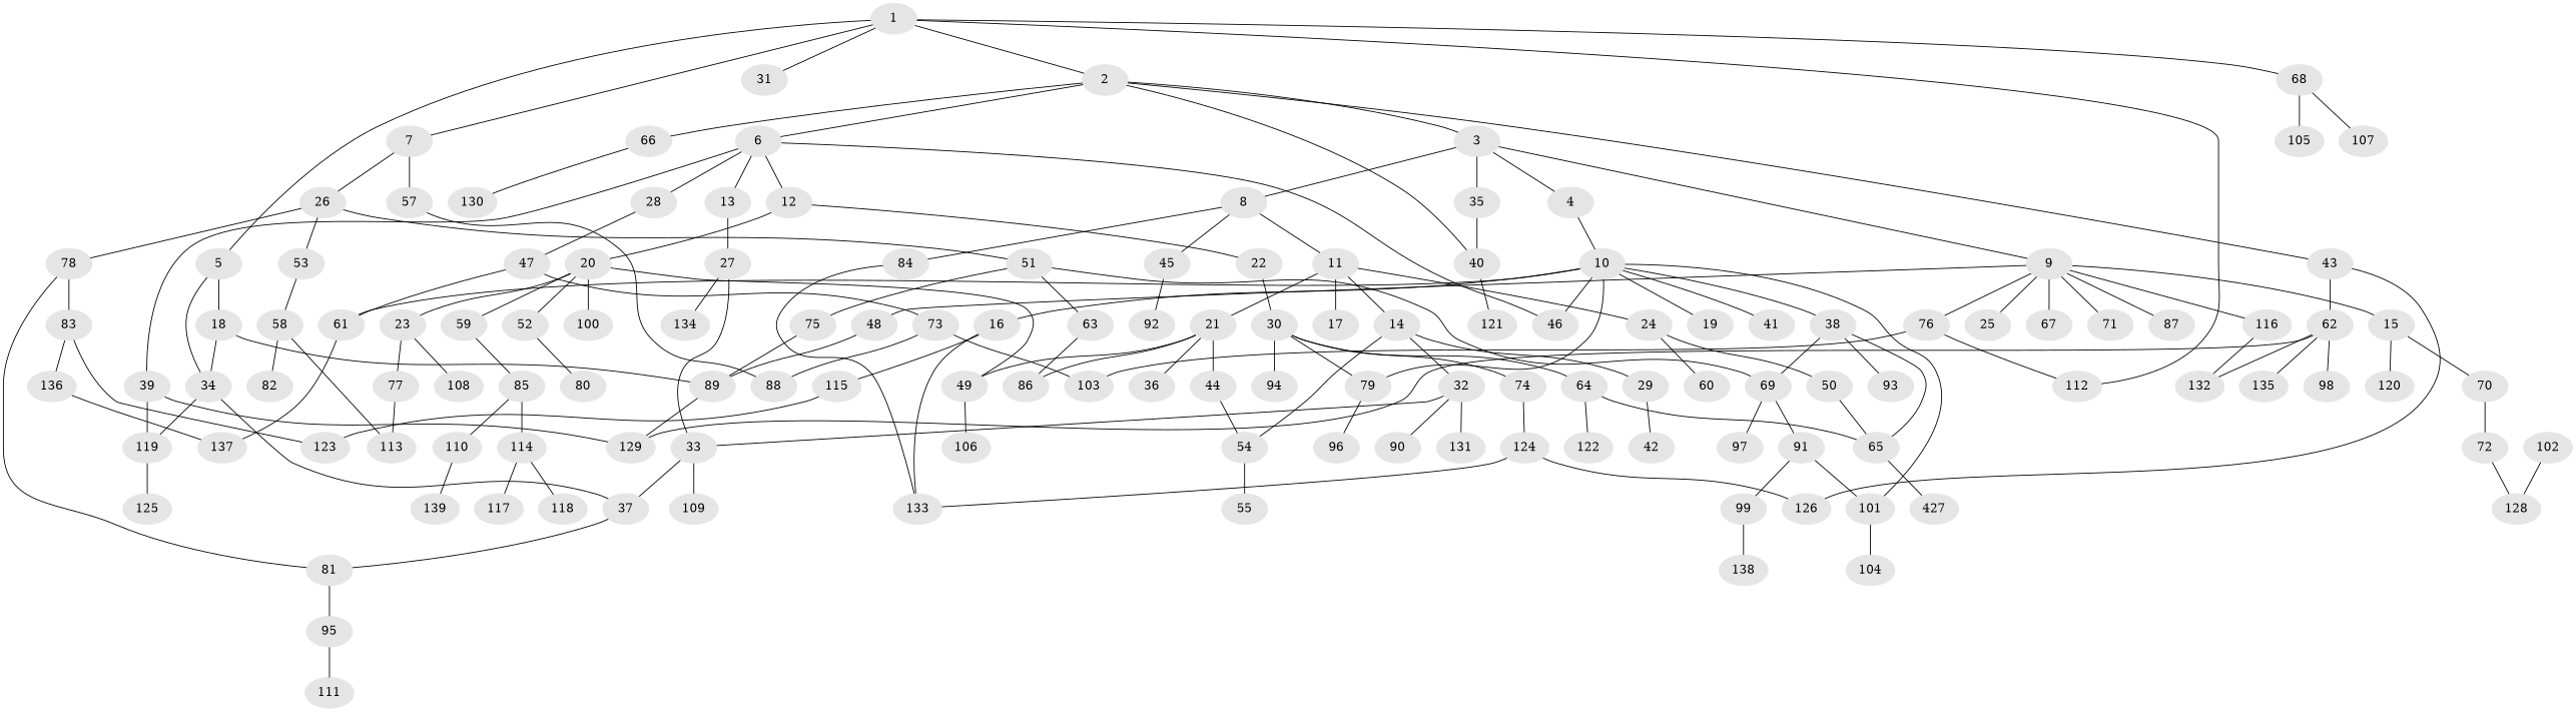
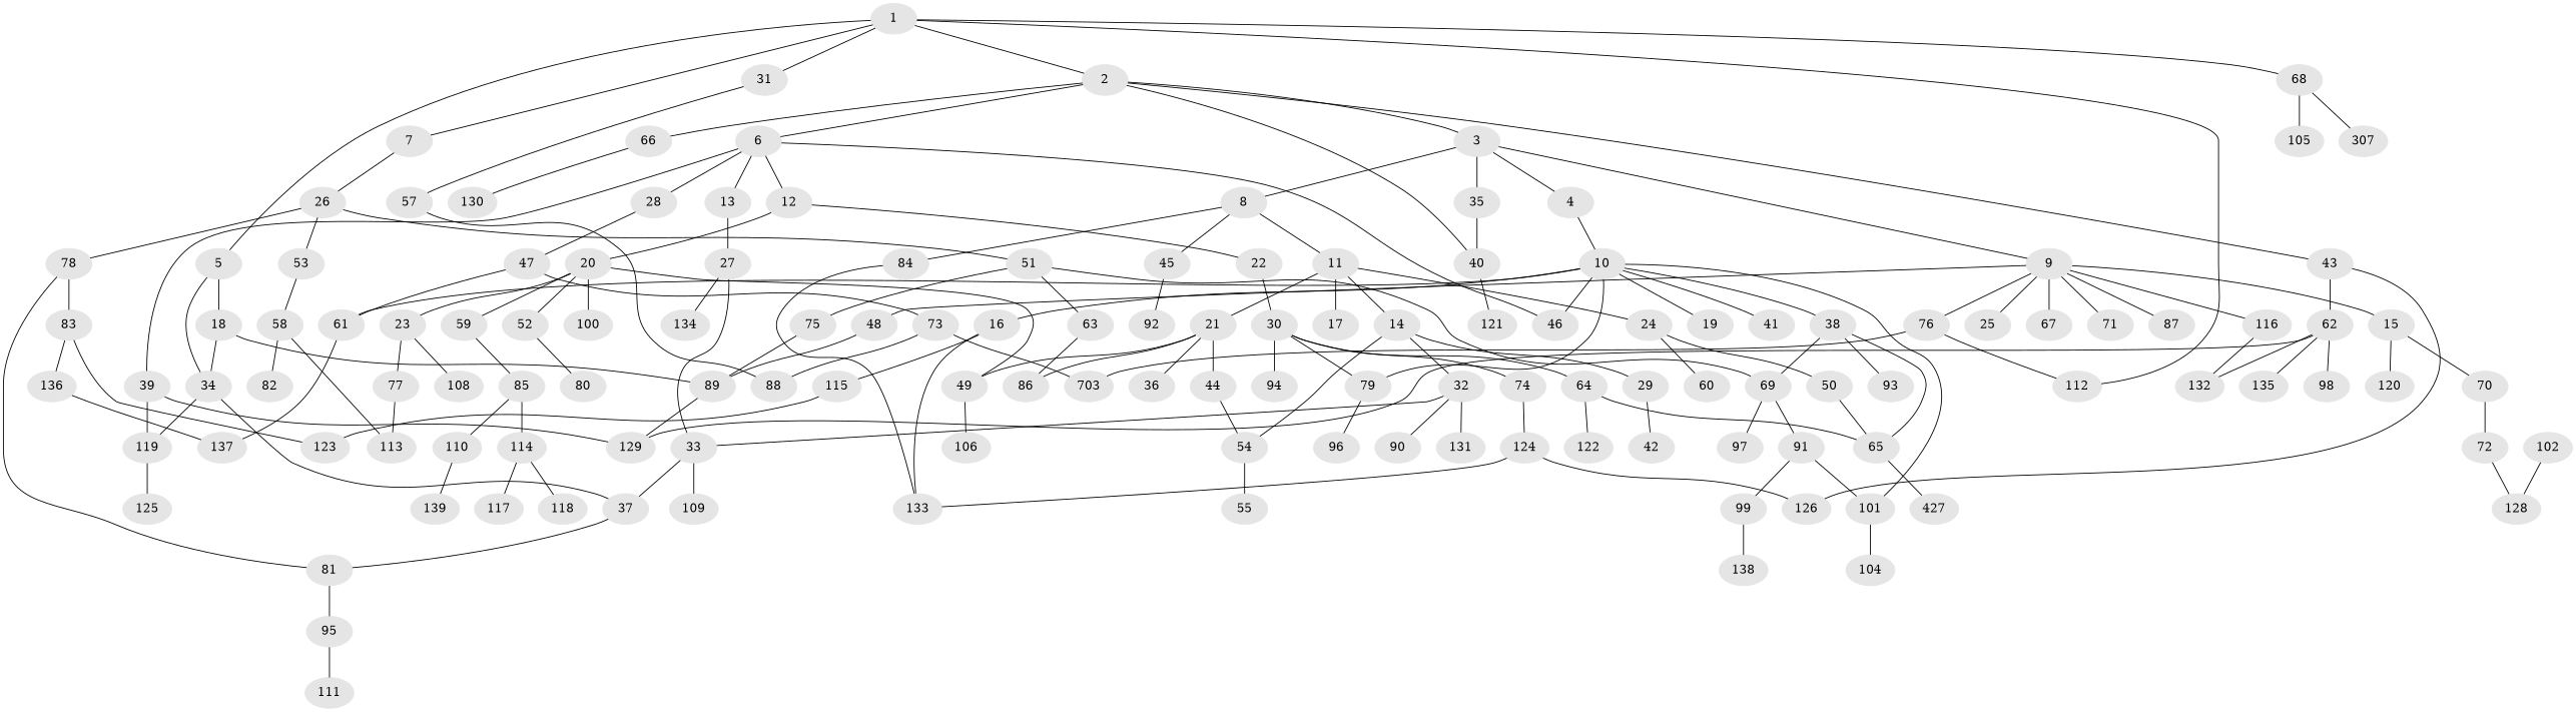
  graph {
    node [color=gray90 style=filled]
    1
    2
    5
    7
    31
    68
    112
    3
    6
    40
    43
    66
    18
    34
    26
    57
    105
-   107
+   107 [label=307]
    4
    8
    9
    35
    12
    13
    28
    39
    46
    121
    62
    126
    130
    10
    11
    45
    84
    15
    25
    48
    67
    71
    76
    87
    116
    16
    19
    38
    41
    61
    79
    101
    89
    37
    119
    20
    22
    27
    47
    129
    51
    53
    78
    88
    14
    17
    21
    24
    92
    133
    70
    120
-   103
+   103 [label=703]
    132
    115
    65
    69
    93
    137
    96
    104
    29
    32
    54
    49
    36
    44
    86
    50
    60
    23
    52
    59
    100
    30
    33
    134
    42
    90
    131
    55
    72
    123
    77
    108
    106
    80
    85
    64
    74
    94
    113
    63
    75
    58
    81
    83
    109
    73
    122
    124
    125
    95
    n122 [label=427]
    91
    97
    98
    135
    82
    102
    128
    110
    114
    99
    136
    111
    139
    117
    118
    138
    1 -- 2
    1 -- 5
    1 -- 7
    1 -- 31
    1 -- 68
    1 -- 112
    2 -- 3
    2 -- 6
    2 -- 40
    2 -- 43
    2 -- 66
    5 -- 18
    5 -- 34
    7 -- 26
-   7 -- 57
+   31 -- 57
    68 -- 105
    68 -- 107
    3 -- 4
    3 -- 8
    3 -- 9
    3 -- 35
    6 -- 12
    6 -- 13
    6 -- 28
    6 -- 39
    6 -- 46
    40 -- 121
    43 -- 62
    43 -- 126
    66 -- 130
    18 -- 34
    18 -- 89
    34 -- 37
    34 -- 119
    26 -- 51
    26 -- 53
    26 -- 78
    57 -- 88
    4 -- 10
    8 -- 11
    8 -- 45
    8 -- 84
    9 -- 15
    9 -- 25
    9 -- 48
    9 -- 67
    9 -- 71
    9 -- 76
    9 -- 87
    9 -- 116
    35 -- 40
    12 -- 20
    12 -- 22
    13 -- 27
    28 -- 47
    39 -- 119
    39 -- 129
    62 -- 129
    62 -- 132
    62 -- 98
    62 -- 135
    10 -- 46
    10 -- 16
    10 -- 19
    10 -- 38
    10 -- 41
    10 -- 61
    10 -- 79
    10 -- 101
    11 -- 14
    11 -- 17
    11 -- 21
    11 -- 24
    45 -- 92
    84 -- 133
    15 -- 70
    15 -- 120
    48 -- 89
    76 -- 112
    76 -- 103
    116 -- 132
    16 -- 133
    16 -- 115
    38 -- 65
    38 -- 69
    38 -- 93
    61 -- 137
    79 -- 96
    101 -- 104
    89 -- 129
    37 -- 81
    119 -- 125
    20 -- 49
    20 -- 23
    20 -- 52
    20 -- 59
    20 -- 100
    22 -- 30
    27 -- 33
    27 -- 134
    47 -- 61
    47 -- 73
    51 -- 69
    51 -- 63
    51 -- 75
    53 -- 58
    78 -- 81
    78 -- 83
    14 -- 29
    14 -- 32
    14 -- 54
    21 -- 49
    21 -- 36
    21 -- 44
    21 -- 86
    24 -- 50
    24 -- 60
    70 -- 72
    115 -- 123
    65 -- n122
    69 -- 91
    69 -- 97
    29 -- 42
    32 -- 33
    32 -- 90
    32 -- 131
    54 -- 55
    49 -- 106
    44 -- 54
    50 -- 65
    23 -- 77
    23 -- 108
    52 -- 80
    59 -- 85
    30 -- 79
    30 -- 64
    30 -- 74
    30 -- 94
    33 -- 37
    33 -- 109
    72 -- 128
    77 -- 113
    85 -- 110
    85 -- 114
    64 -- 65
    64 -- 122
    74 -- 124
    63 -- 86
    75 -- 89
    58 -- 113
    58 -- 82
    81 -- 95
    83 -- 123
    83 -- 136
    73 -- 88
    73 -- 103
    124 -- 126
    124 -- 133
    95 -- 111
    91 -- 101
    91 -- 99
    102 -- 128
    110 -- 139
    114 -- 117
    114 -- 118
    99 -- 138
    136 -- 137
  }
